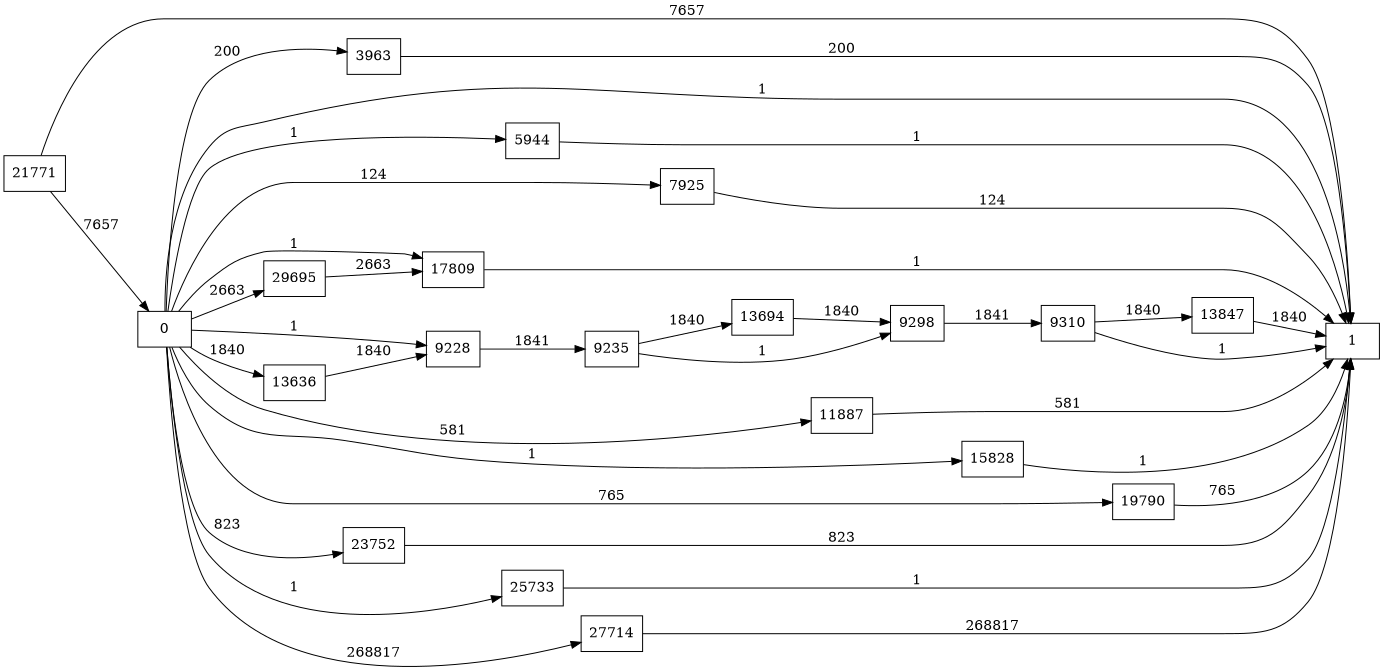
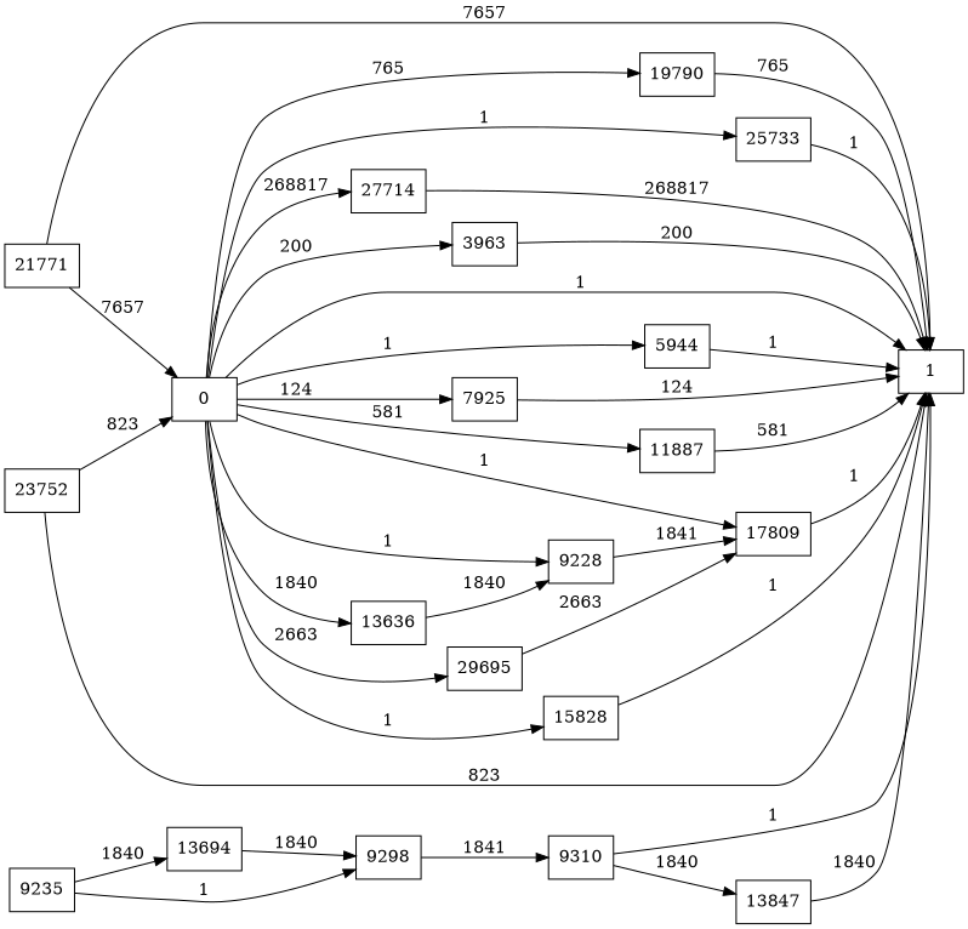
  digraph {
    rankdir=LR
    node [shape=rectangle]
    3963
    1
    5944
    7925
    9228
    9235
    9298
    13694
    9310
    13847
    11887
    n12 [label=13636]
    15828
    17809
    19790
    21771
    0
    23752
    25733
    27714
    29695
    3963 -> 1 [label=200]
    5944 -> 1 [label=1]
    7925 -> 1 [label=124]
-   9228 -> 9235 [label=1841]
+   9228 -> 17809 [label=1841]
    9235 -> 9298 [label=1]
    9235 -> 13694 [label=1840]
    9298 -> 9310 [label=1841]
    13694 -> 9298 [label=1840]
    9310 -> 1 [label=1]
    9310 -> 13847 [label=1840]
    13847 -> 1 [label=1840]
    11887 -> 1 [label=581]
    n12 -> 9228 [label=1840]
    15828 -> 1 [label=1]
    17809 -> 1 [label=1]
    19790 -> 1 [label=765]
    21771 -> 1 [label=7657]
    21771 -> 0 [label=7657]
    0 -> 3963 [label=200]
    0 -> 1 [label=1]
    0 -> 5944 [label=1]
    0 -> 7925 [label=124]
    0 -> 9228 [label=1]
    0 -> 11887 [label=581]
    0 -> n12 [label=1840]
    0 -> 15828 [label=1]
    0 -> 17809 [label=1]
    0 -> 19790 [label=765]
-   0 -> 23752 [label=823]
+   23752 -> 0 [label=823]
    0 -> 25733 [label=1]
    0 -> 27714 [label=268817]
    0 -> 29695 [label=2663]
    23752 -> 1 [label=823]
    25733 -> 1 [label=1]
    27714 -> 1 [label=268817]
    29695 -> 17809 [label=2663]
  }
